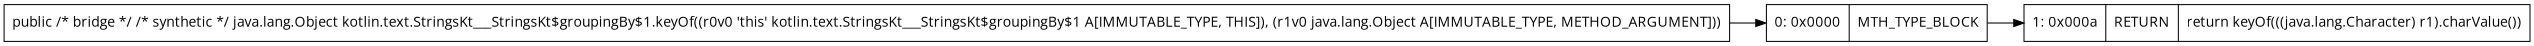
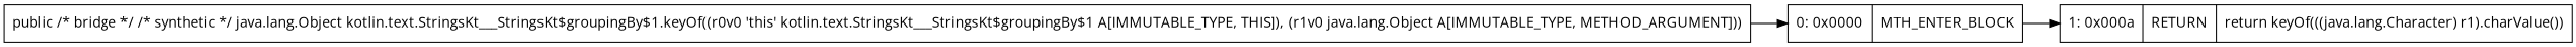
  digraph {
    rankdir=LR
    fontname="Open Sans"
    node [shape=record fontname="Open Sans"]
    edge [fontname="Open Sans"]
-   n1 [label="{0\:\ 0x0000|MTH_TYPE_BLOCK\l}"]
+   n1 [label="{0\:\ 0x0000|MTH_ENTER_BLOCK\l}"]
    n2 [label="{1\:\ 0x000a|RETURN\l|return keyOf(((java.lang.Character) r1).charValue())\l}"]
    n3 [label="{public \/* bridge *\/ \/* synthetic *\/ java.lang.Object kotlin.text.StringsKt___StringsKt$groupingBy$1.keyOf((r0v0 'this' kotlin.text.StringsKt___StringsKt$groupingBy$1 A[IMMUTABLE_TYPE, THIS]), (r1v0 java.lang.Object A[IMMUTABLE_TYPE, METHOD_ARGUMENT])) }"]
    n1 -> n2
    n3 -> n1
  }
